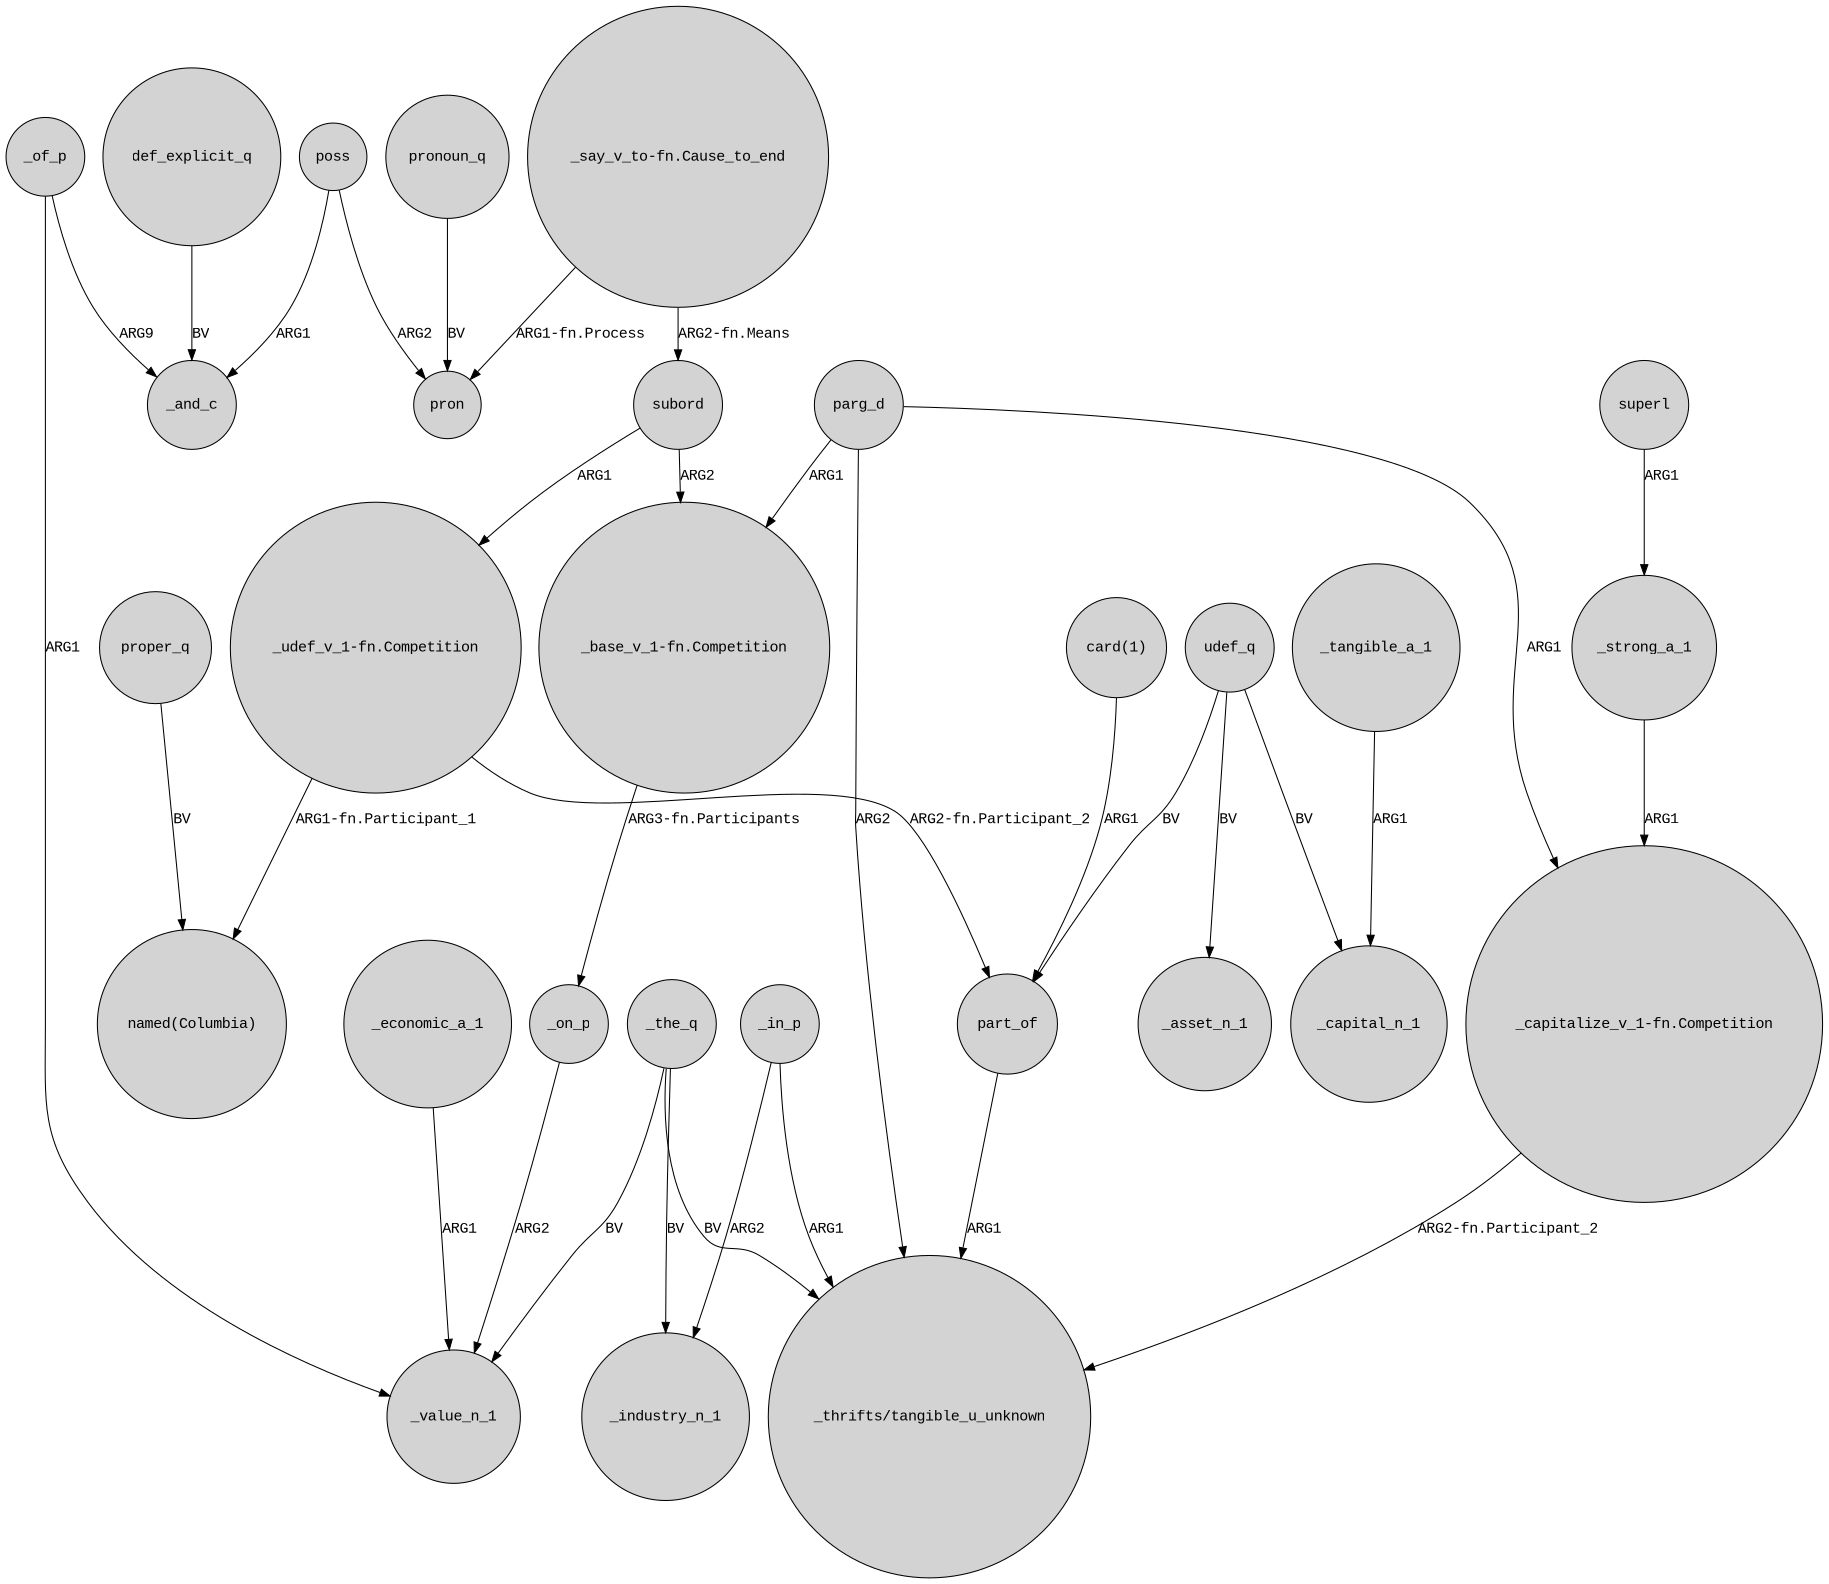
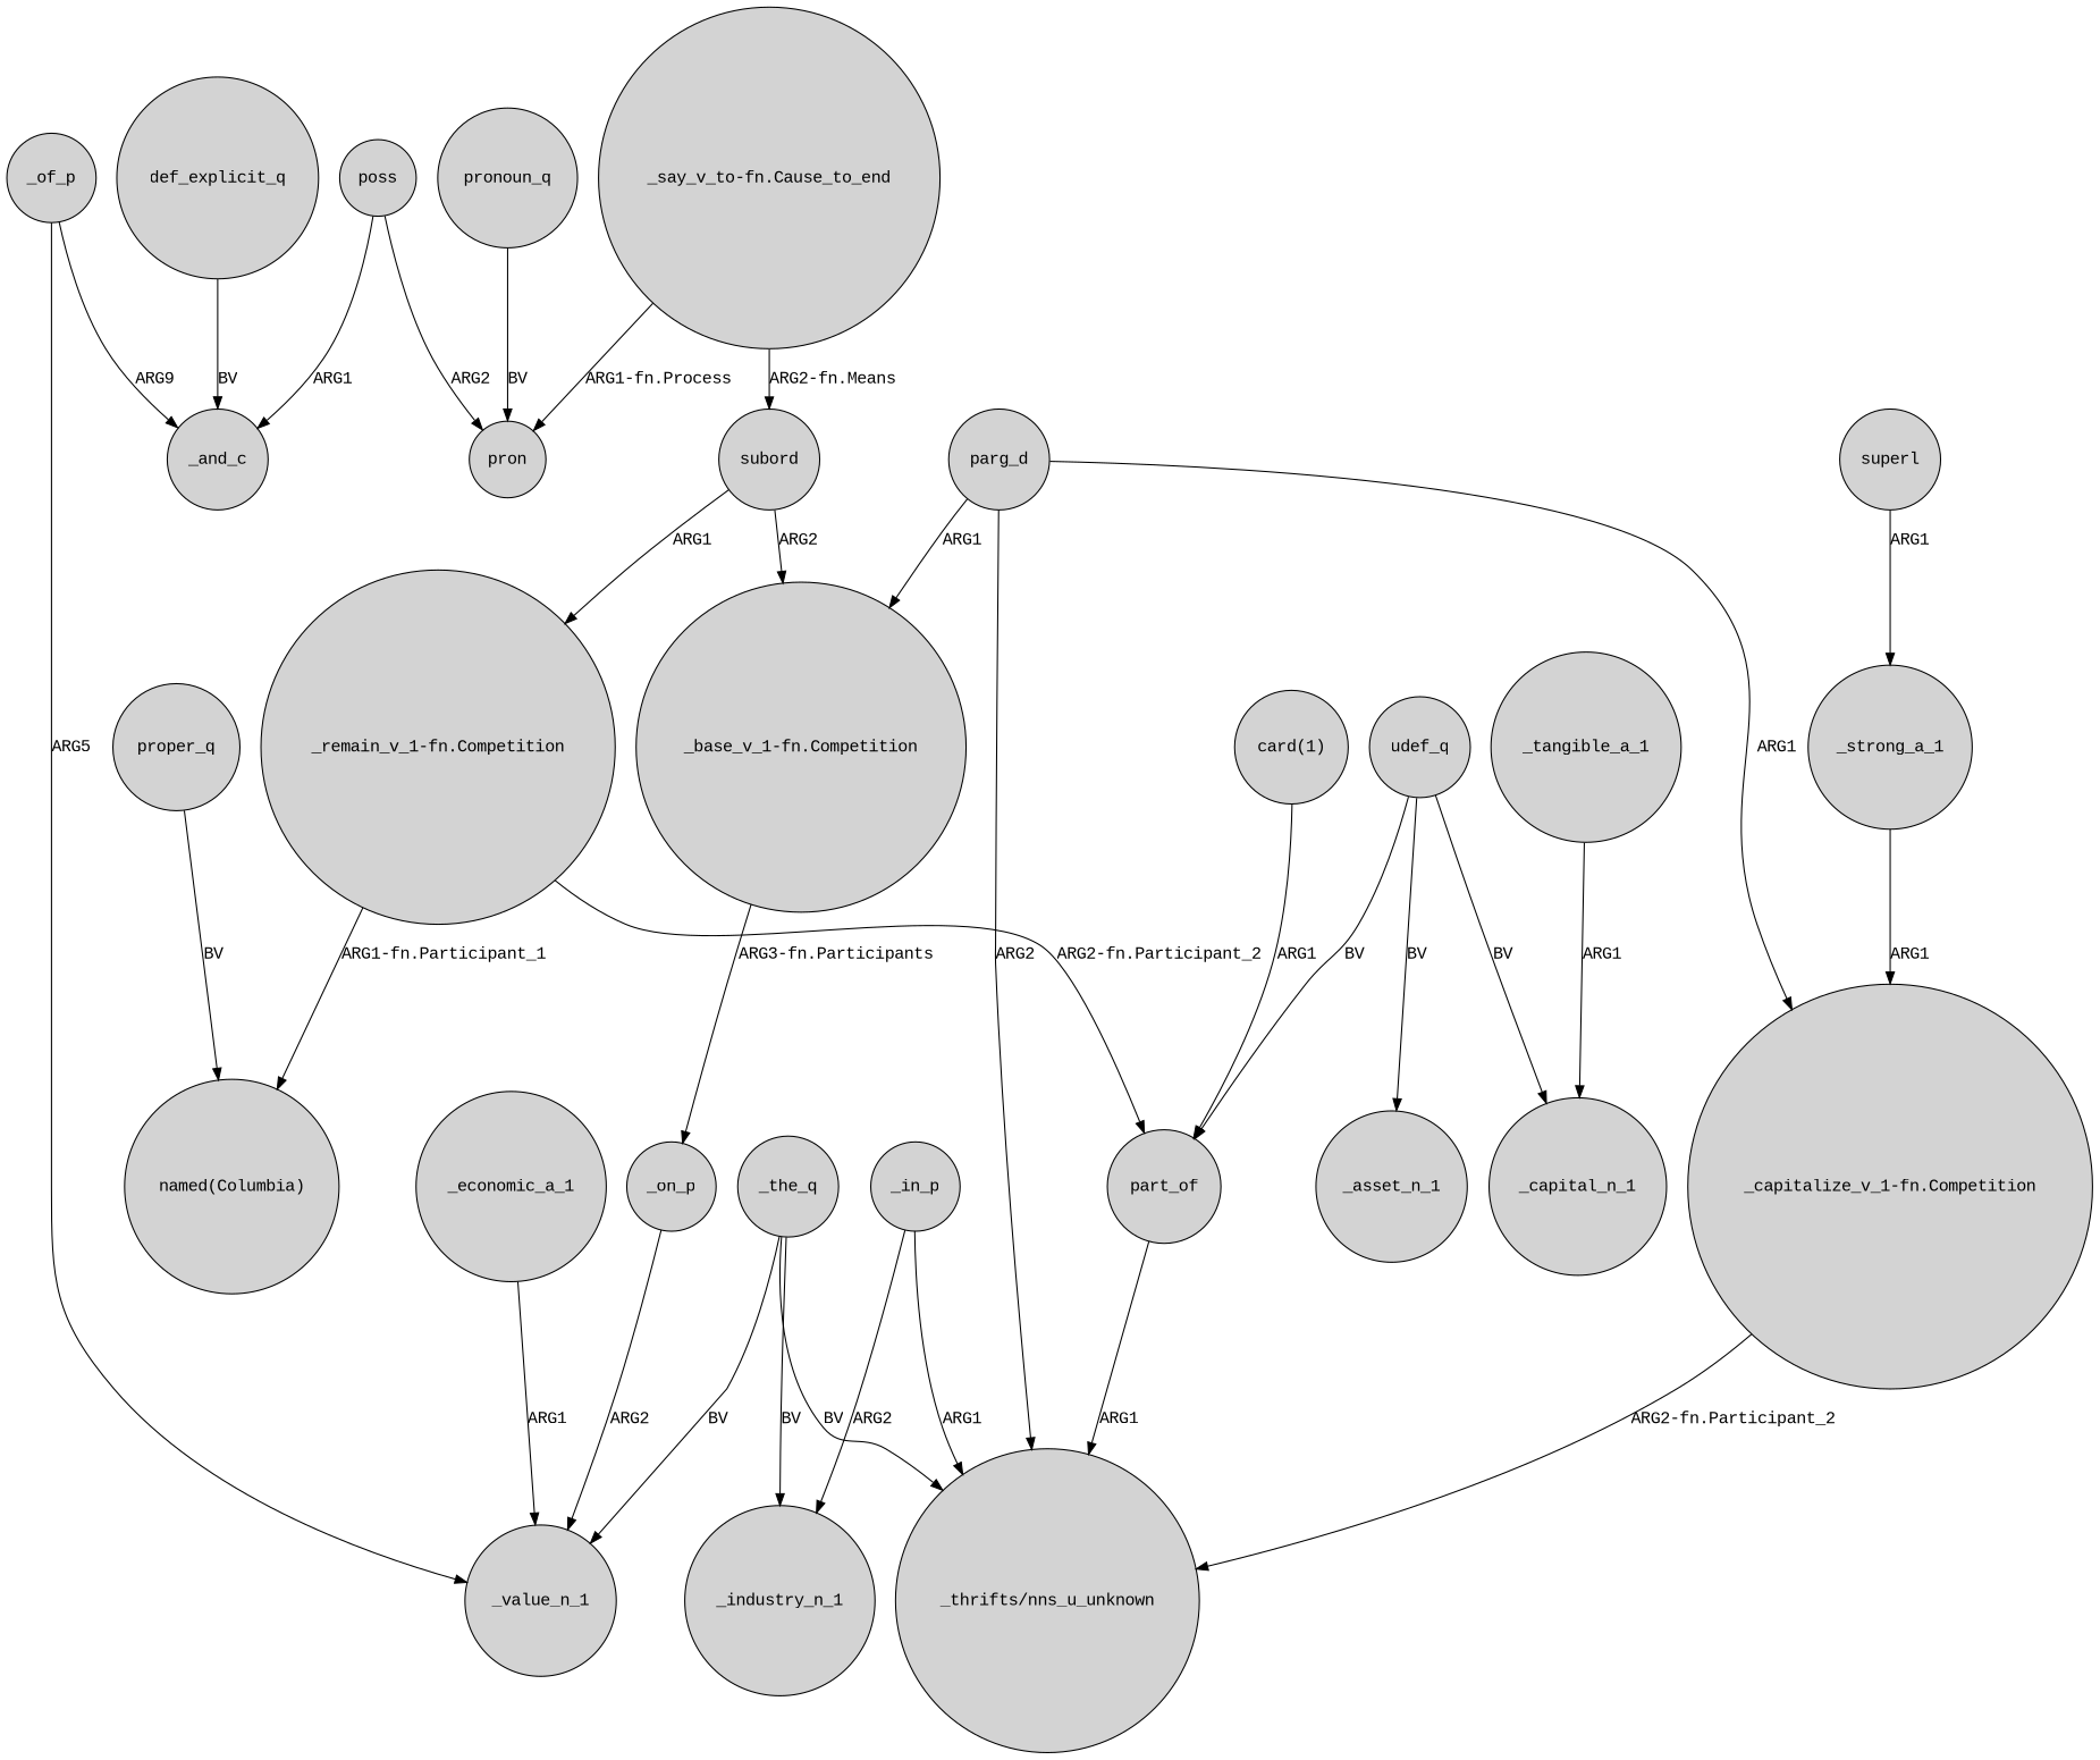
  digraph {
    fontname="Liberation Mono"
    node [fontname="Liberation Mono" shape=circle style=filled]
    edge [fontname="Liberation Mono"]
    _strong_a_1
    "_capitalize_v_1-fn.Competition"
-   "_thrifts/nns_u_unknown" [label="_thrifts/tangible_u_unknown"]
+   "_thrifts/nns_u_unknown"
    _of_p
    _and_c
    _value_n_1
-   "_remain_v_1-fn.Competition" [label="_udef_v_1-fn.Competition"]
+   "_remain_v_1-fn.Competition"
    "named(Columbia)"
    part_of
    udef_q
    _asset_n_1
    _capital_n_1
    superl
    parg_d
    "_base_v_1-fn.Competition"
    _on_p
    "_say_v_to-fn.Cause_to_end"
    subord
    pron
    "card(1)"
    _the_q
    _industry_n_1
    def_explicit_q
    pronoun_q
    poss
    _in_p
    proper_q
    _tangible_a_1
    _economic_a_1
    _strong_a_1 -> "_capitalize_v_1-fn.Competition" [label=ARG1]
    "_capitalize_v_1-fn.Competition" -> "_thrifts/nns_u_unknown" [label="ARG2-fn.Participant_2"]
    _of_p -> _and_c [label=ARG9]
-   _of_p -> _value_n_1 [label=ARG1]
+   _of_p -> _value_n_1 [label=ARG5]
    "_remain_v_1-fn.Competition" -> "named(Columbia)" [label="ARG1-fn.Participant_1"]
    "_remain_v_1-fn.Competition" -> part_of [label="ARG2-fn.Participant_2"]
    part_of -> "_thrifts/nns_u_unknown" [label=ARG1]
    udef_q -> part_of [label=BV]
    udef_q -> _asset_n_1 [label=BV]
    udef_q -> _capital_n_1 [label=BV]
    superl -> _strong_a_1 [label=ARG1]
    parg_d -> "_capitalize_v_1-fn.Competition" [label=ARG1]
    parg_d -> "_thrifts/nns_u_unknown" [label=ARG2]
    parg_d -> "_base_v_1-fn.Competition" [label=ARG1]
    "_base_v_1-fn.Competition" -> _on_p [label="ARG3-fn.Participants"]
    _on_p -> _value_n_1 [label=ARG2]
    "_say_v_to-fn.Cause_to_end" -> subord [label="ARG2-fn.Means"]
    "_say_v_to-fn.Cause_to_end" -> pron [label="ARG1-fn.Process"]
    subord -> "_remain_v_1-fn.Competition" [label=ARG1]
    subord -> "_base_v_1-fn.Competition" [label=ARG2]
    "card(1)" -> part_of [label=ARG1]
    _the_q -> "_thrifts/nns_u_unknown" [label=BV]
    _the_q -> _value_n_1 [label=BV]
    _the_q -> _industry_n_1 [label=BV]
    def_explicit_q -> _and_c [label=BV]
    pronoun_q -> pron [label=BV]
    poss -> _and_c [label=ARG1]
    poss -> pron [label=ARG2]
    _in_p -> "_thrifts/nns_u_unknown" [label=ARG1]
    _in_p -> _industry_n_1 [label=ARG2]
    proper_q -> "named(Columbia)" [label=BV]
    _tangible_a_1 -> _capital_n_1 [label=ARG1]
    _economic_a_1 -> _value_n_1 [label=ARG1]
  }
